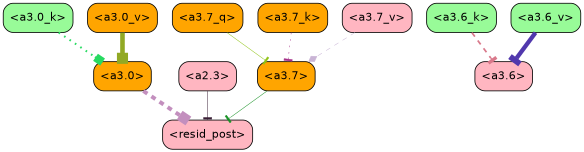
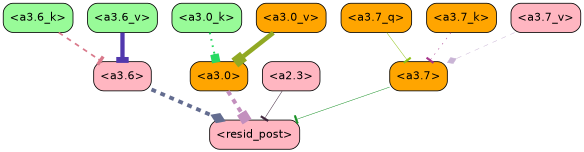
  strict digraph {
    fontname="DejaVu Sans"
    splines=true
    node [color=black fillcolor=orange fontname="DejaVu Sans" shape=box style="filled, rounded"]
    edge [arrowhead=tee fontname="DejaVu Sans" penwidth=0.6 style=bold]
    "<a3.7>"
    "<resid_post>" [fillcolor=lightpink]
    "<a3.6>" [fillcolor=lightpink]
    "<a3.0>"
    "<a2.3>" [fillcolor=lightpink]
    "<a3.7_q>"
    "<a3.7_k>"
    "<a3.6_k>" [fillcolor=palegreen]
    "<a3.0_k>" [fillcolor=palegreen]
    "<a3.7_v>" [fillcolor=lightpink]
    "<a3.6_v>" [fillcolor=palegreen]
    "<a3.0_v>"
    "<a3.7>" -> "<resid_post>" [color="#159023"]
+   "<a3.6>" -> "<resid_post>" [arrowhead=diamond color="#646d90" penwidth=4.751592040061951 style=dashed]
    "<a3.0>" -> "<resid_post>" [arrowhead=box color="#c38fbe" penwidth=4.904066681861877 style=dashed]
    "<a2.3>" -> "<resid_post>" [color="#3a1f36"]
    "<a3.7_q>" -> "<a3.7>" [color="#8fc314"]
    "<a3.7_k>" -> "<a3.7>" [color="#a53189" style=dotted]
    "<a3.6_k>" -> "<a3.6>" [color="#d9798b" penwidth=2.13908451795578 style=dashed]
    "<a3.0_k>" -> "<a3.0>" [arrowhead=box color="#27da61" penwidth=2.520303964614868 style=dotted]
    "<a3.7_v>" -> "<a3.7>" [arrowhead=diamond color="#c9b4d5" style=dashed]
    "<a3.6_v>" -> "<a3.6>" [color="#5138ad" penwidth=5.297133803367615]
    "<a3.0_v>" -> "<a3.0>" [arrowhead=box color="#91a924" penwidth=5.680712580680847]
  }
